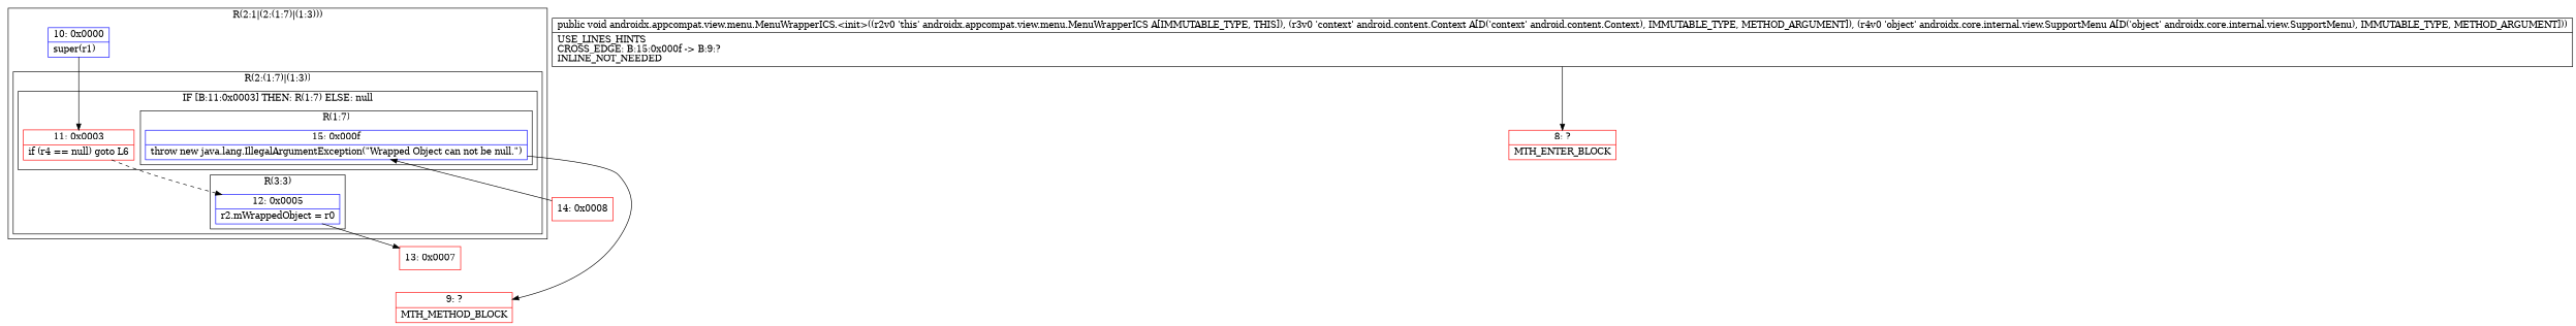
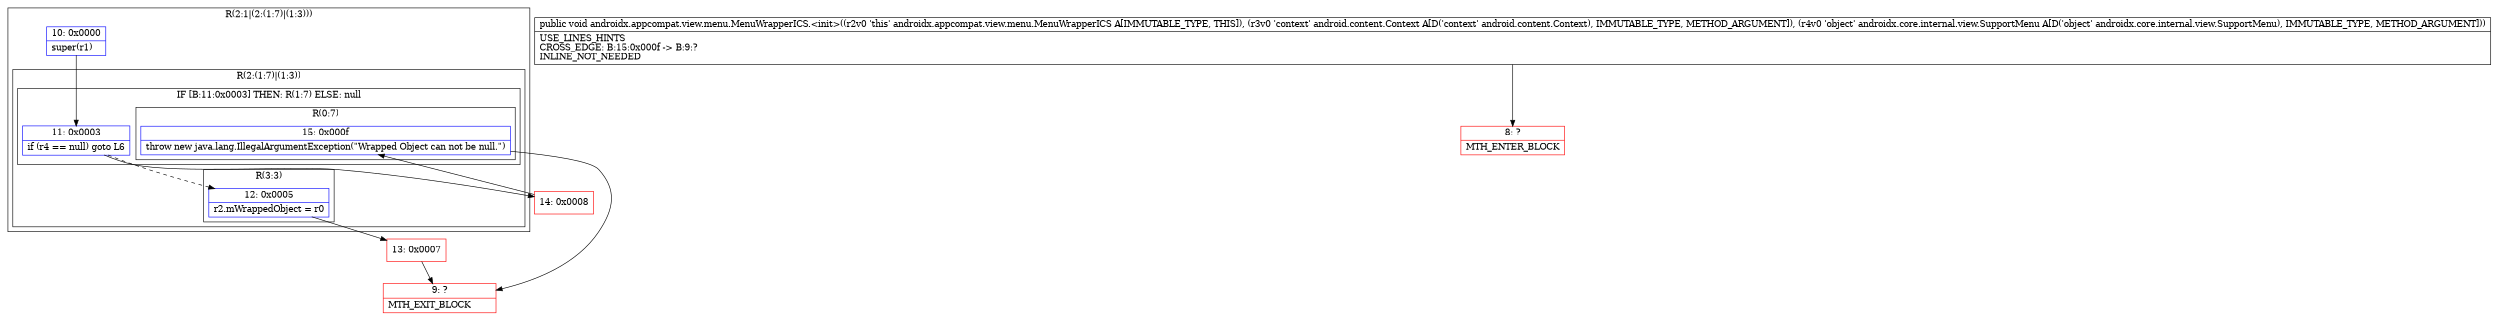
  digraph {
    node [color=blue shape=record]
    n1 [label="{15\:\ 0x000f|throw new java.lang.IllegalArgumentException(\"Wrapped Object can not be null.\")\l}"]
-   n2 [color=red label="{11\:\ 0x0003|if (r4 == null) goto L6\l}"]
+   n2 [label="{11\:\ 0x0003|if (r4 == null) goto L6\l}"]
    n3 [label="{12\:\ 0x0005|r2.mWrappedObject = r0\l}"]
    n4 [label="{10\:\ 0x0000|super(r1)\l}"]
-   n5 [color=red label="{9\:\ ?|MTH_METHOD_BLOCK\l}"]
+   n5 [color=red label="{9\:\ ?|MTH_EXIT_BLOCK\l}"]
    n6 [color=red label="{14\:\ 0x0008}"]
    n7 [color=red label="{13\:\ 0x0007}"]
    n8 [color=red label="{8\:\ ?|MTH_ENTER_BLOCK\l}"]
    n9 [label="{public void androidx.appcompat.view.menu.MenuWrapperICS.\<init\>((r2v0 'this' androidx.appcompat.view.menu.MenuWrapperICS A[IMMUTABLE_TYPE, THIS]), (r3v0 'context' android.content.Context A[D('context' android.content.Context), IMMUTABLE_TYPE, METHOD_ARGUMENT]), (r4v0 'object' androidx.core.internal.view.SupportMenu A[D('object' androidx.core.internal.view.SupportMenu), IMMUTABLE_TYPE, METHOD_ARGUMENT]))  | USE_LINES_HINTS\lCROSS_EDGE: B:15:0x000f \-\> B:9:?\lINLINE_NOT_NEEDED\l}" color=""]
    subgraph cluster_1 {
      label="R(2:1|(2:(1:7)|(1:3)))"
      n4
      subgraph cluster_2 {
        label="R(2:(1:7)|(1:3))"
        subgraph cluster_3 {
          label="IF [B:11:0x0003] THEN: R(1:7) ELSE: null"
          n2
          subgraph cluster_4 {
-           label="R(1:7)"
+           label="R(0:7)"
            n1
          }
        }
        subgraph cluster_5 {
          label="R(3:3)"
          n3
        }
      }
    }
    n1 -> n5
    n2 -> n3 [style=dashed]
+   n2 -> n6
    n3 -> n7
    n4 -> n2
    n6 -> n1
+   n7 -> n5
    n9 -> n8
  }
